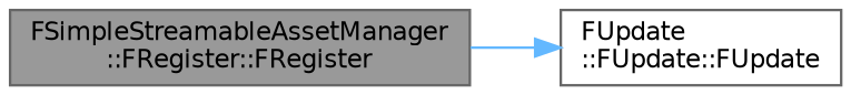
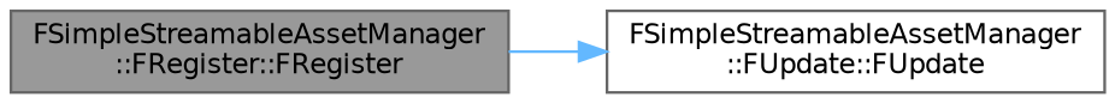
  digraph {
    rankdir=LR
    node [fontname=Helvetica fontsize=10 shape=box style=filled]
    n1 [color=gray40 fillcolor=grey60 fontcolor=black height=0.2 label="FSimpleStreamableAssetManager\l::FRegister::FRegister" width=0.4]
-   n2 [color=grey40 fillcolor=white height=0.2 label="FUpdate\l::FUpdate::FUpdate" width=0.4]
+   n2 [color=grey40 fillcolor=white height=0.2 label="FSimpleStreamableAssetManager\l::FUpdate::FUpdate" width=0.4]
    n1 -> n2 [color=steelblue1 fontname=Helvetica fontsize=10 labelfontname=Helvetica labelfontsize=10 style=solid]
  }
